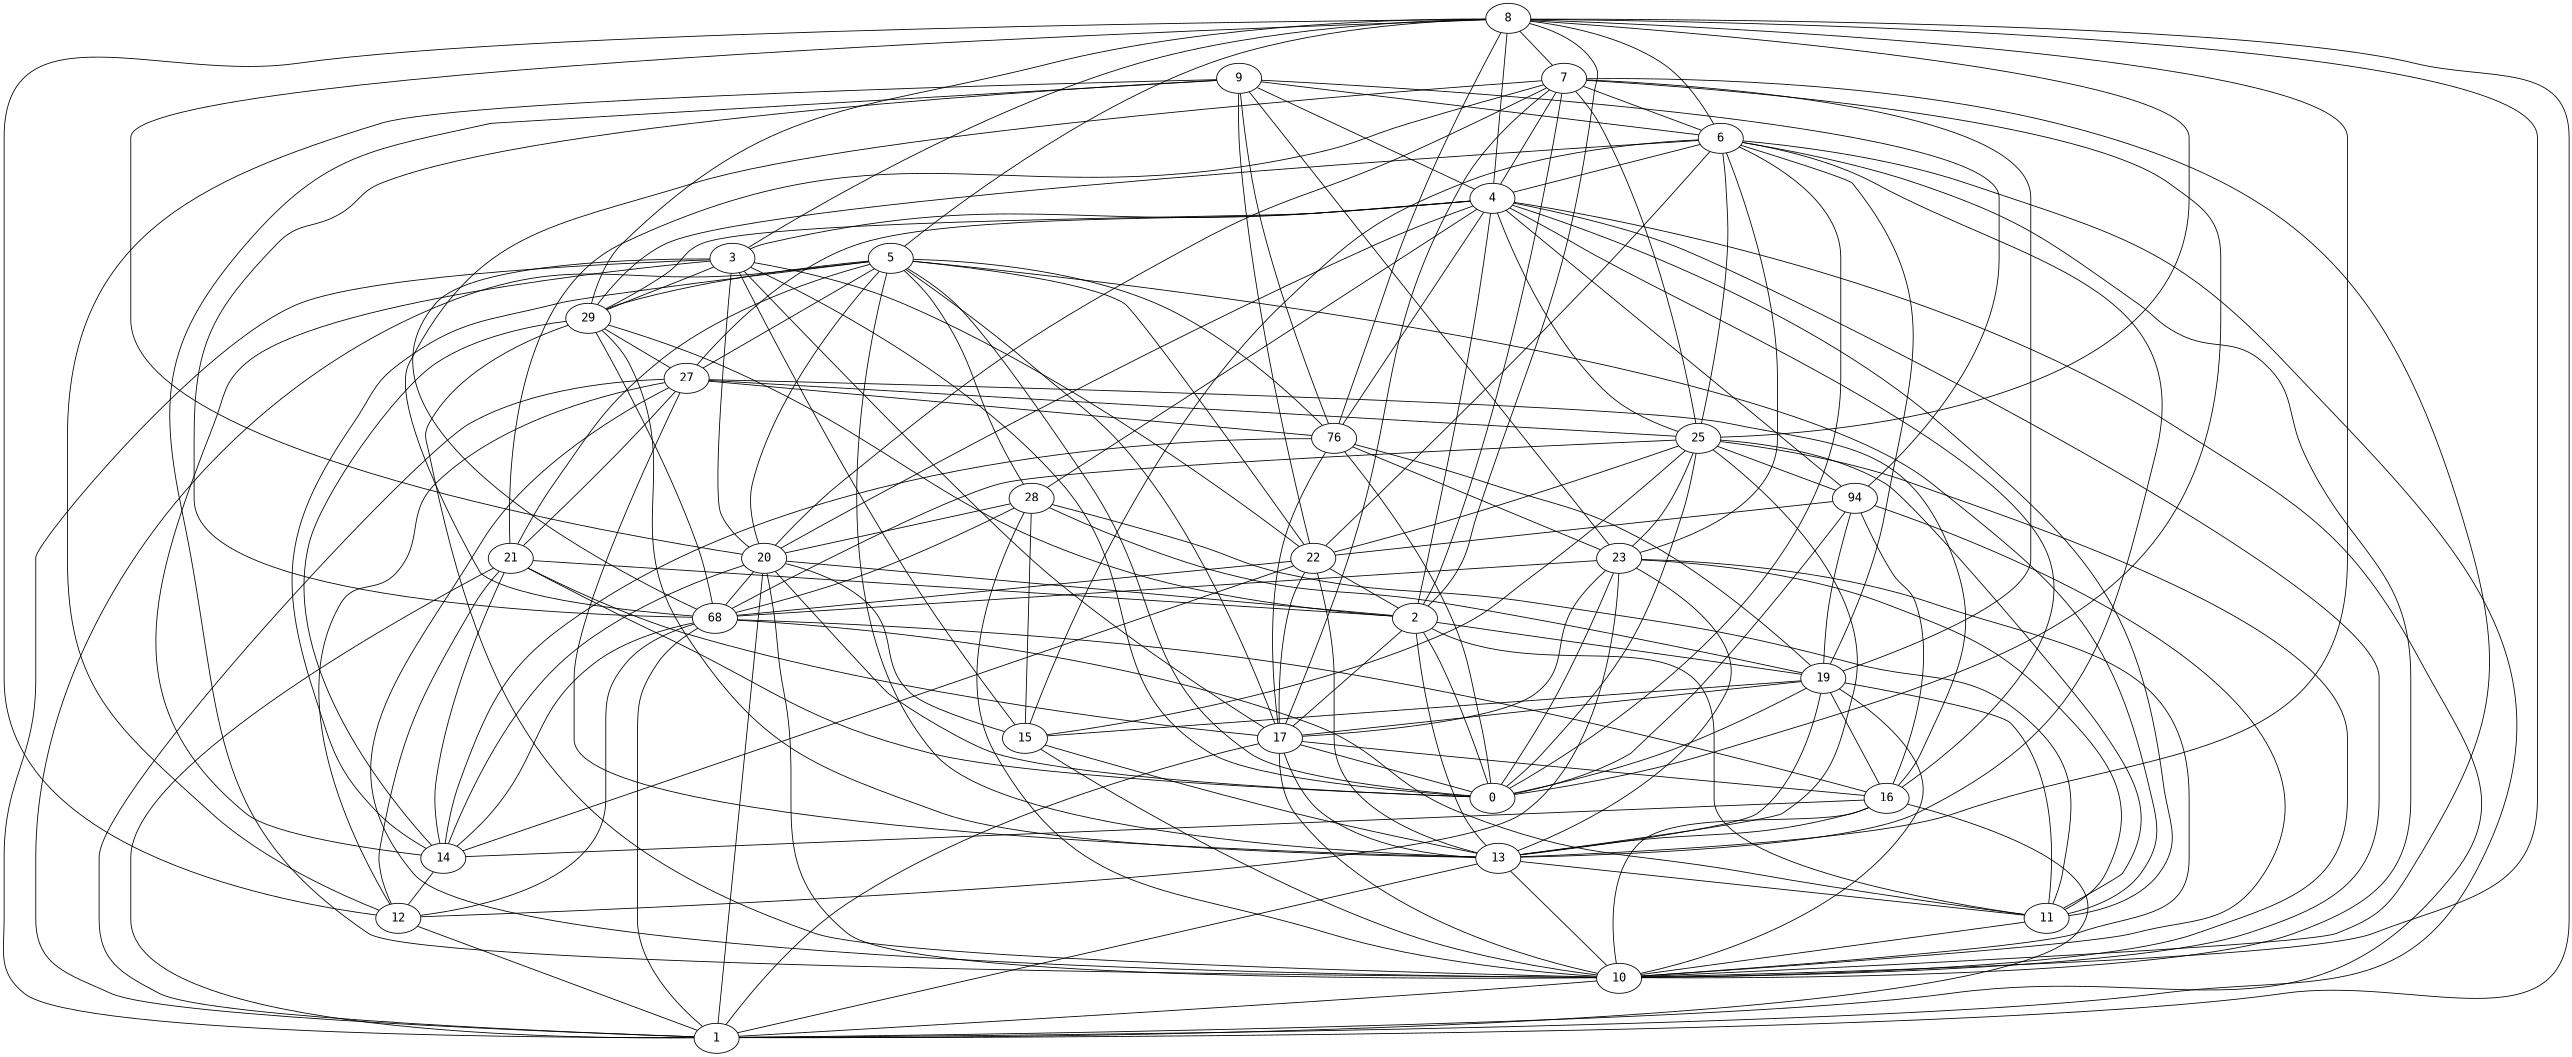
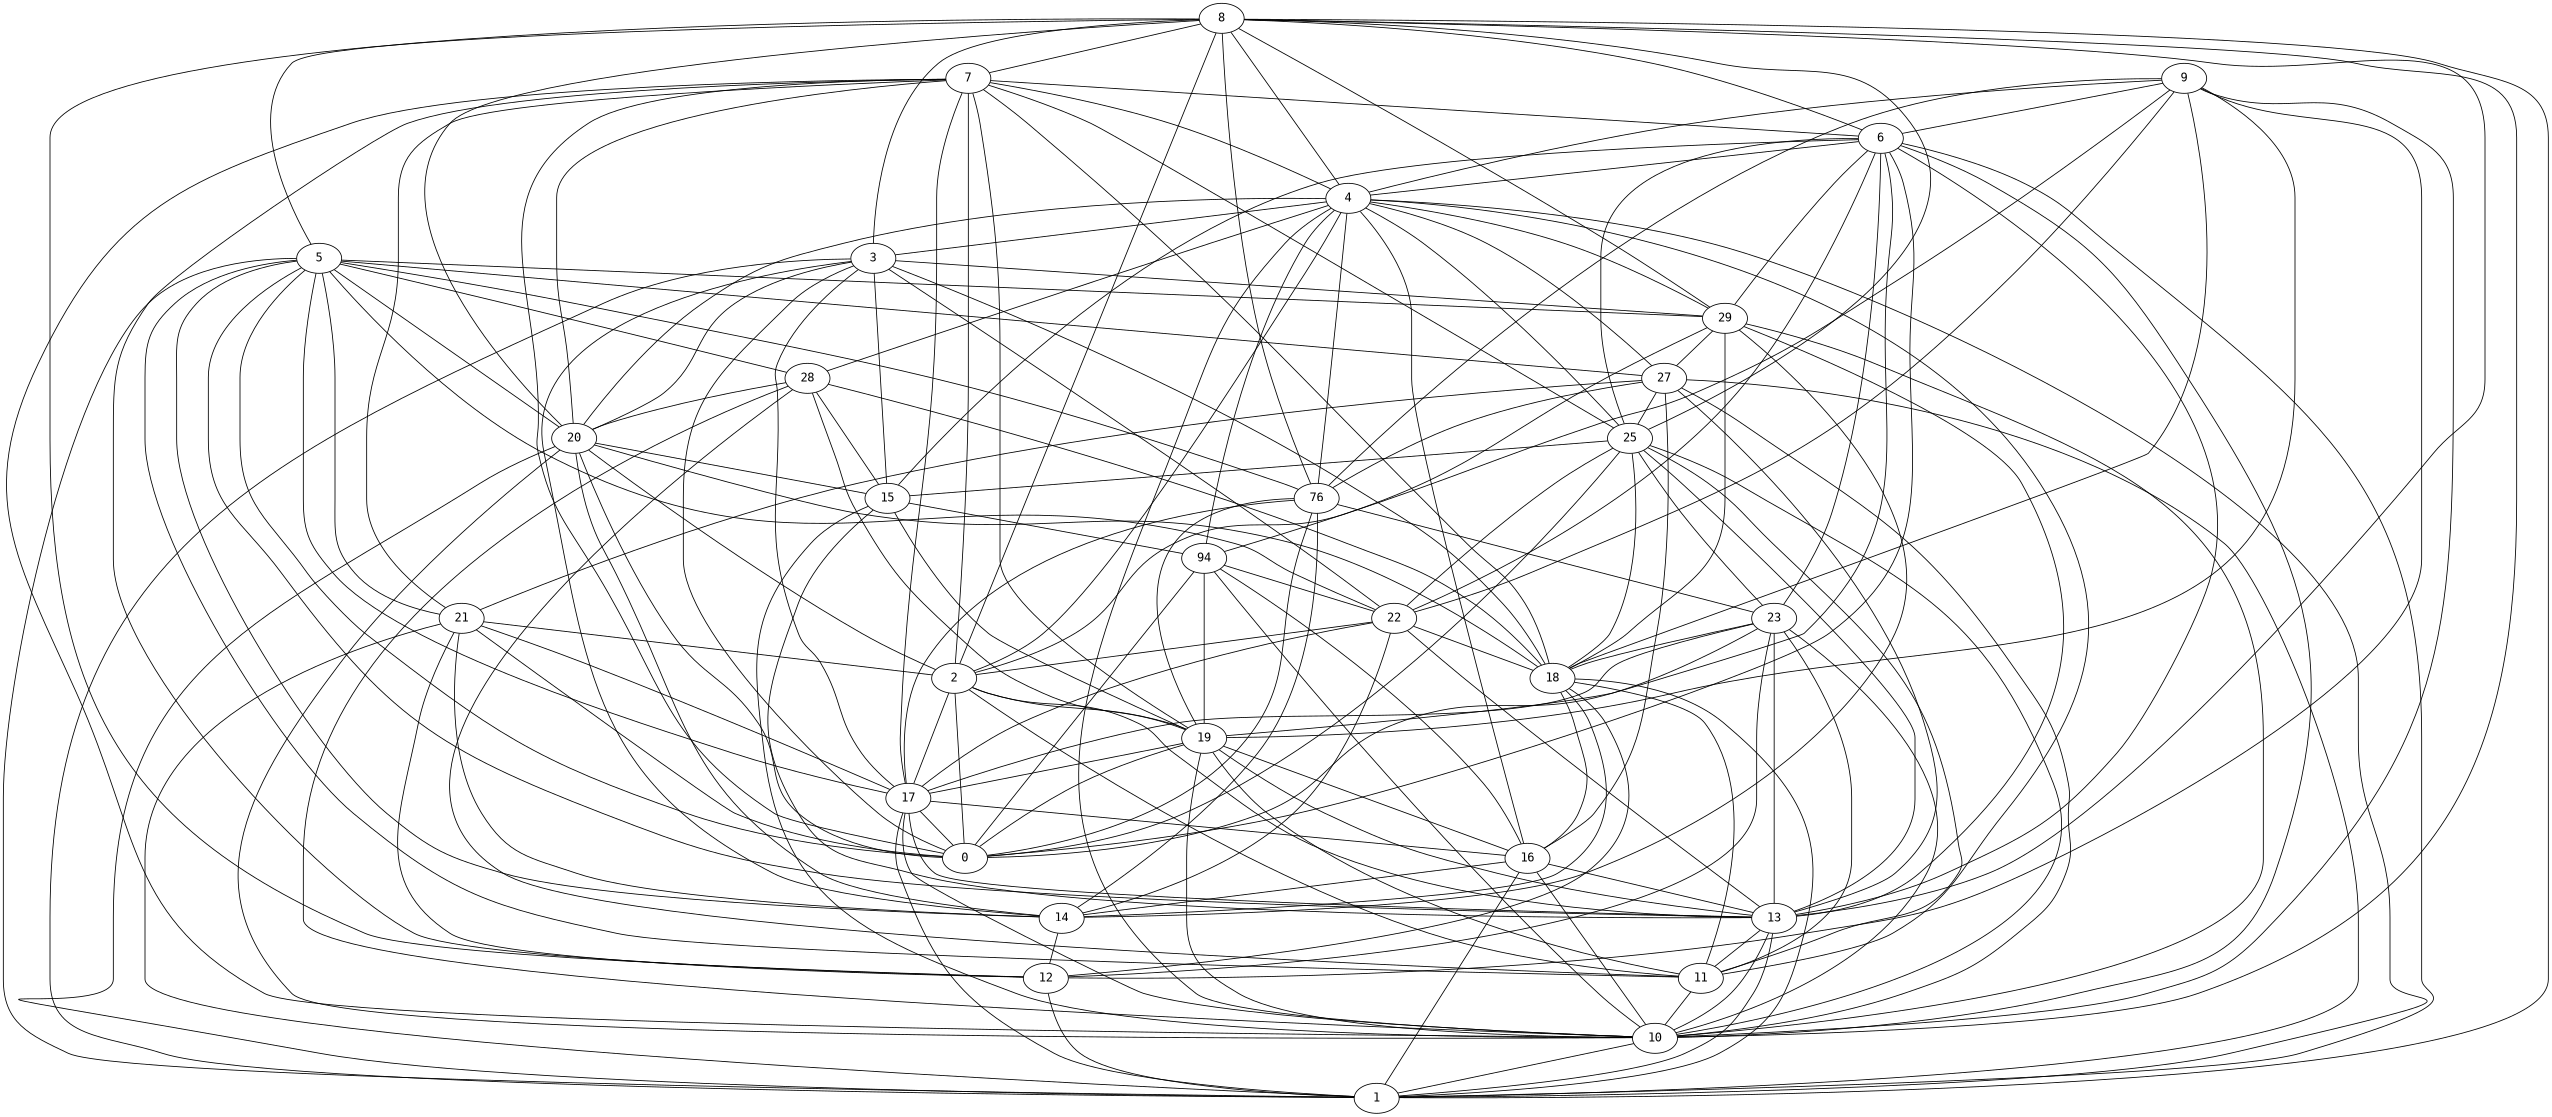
  digraph {
    fontname="DejaVu Sans Mono"
    node [fontname="DejaVu Sans Mono"]
    edge [color=black dir=none fontname="DejaVu Sans Mono"]
    13
    10
    1
    11
    29
    2
    27
    14
-   18 [label=68]
+   18
    0
    19
    17
    20
    25
    16
    21
    n17 [label=76]
    15
    12
    9
    6
    22
    4
    n24 [label=94]
    23
    3
    28
    5
    7
    8
    subgraph sub_1 {
      13
      10
      1
      11
      29
      2
      27
      14
      18
      0
      19
      17
      20
      25
      16
      21
      n17
      15
      12
      9
      6
      22
      4
      n24
      23
      3
      28
      5
      7
      8
    }
    13 -> 10
    13 -> 1
    13 -> 11
    10 -> 1
    11 -> 10
    29 -> 13
    29 -> 10
    29 -> 2
    29 -> 27
    29 -> 14
    29 -> 18
    2 -> 13
    2 -> 11
    2 -> 0
    2 -> 19
    2 -> 17
    27 -> 13
    27 -> 10
    27 -> 1
    27 -> 25
    27 -> 16
    27 -> 21
    27 -> n17
    14 -> 12
    18 -> 1
    18 -> 11
    18 -> 14
    18 -> 16
    18 -> 12
    19 -> 13
    19 -> 10
    19 -> 11
    19 -> 0
    19 -> 17
    19 -> 16
    19 -> 15
    17 -> 13
    17 -> 10
    17 -> 1
    17 -> 0
    17 -> 16
    20 -> 10
    20 -> 1
    20 -> 2
    20 -> 14
    20 -> 18
    20 -> 0
    20 -> 15
    25 -> 13
    25 -> 10
    25 -> 11
    25 -> 18
    25 -> 0
    25 -> 15
    25 -> 22
-   25 -> n24
+   15 -> n24
    25 -> 23
    16 -> 13
    16 -> 10
    16 -> 1
    16 -> 14
    21 -> 1
    21 -> 2
    21 -> 14
    21 -> 0
    21 -> 17
    21 -> 12
    n17 -> 14
    n17 -> 0
    n17 -> 19
    n17 -> 17
    n17 -> 23
    15 -> 13
    15 -> 10
    12 -> 1
    9 -> 10
    9 -> 18
    9 -> n17
    9 -> 12
    9 -> 6
    9 -> 22
    9 -> 4
    9 -> n24
-   9 -> 23
+   9 -> 19
    6 -> 13
    6 -> 10
    6 -> 1
    6 -> 29
    6 -> 0
    6 -> 19
    6 -> 25
    6 -> 15
    6 -> 22
    6 -> 4
    6 -> 23
    22 -> 13
    22 -> 2
    22 -> 14
    22 -> 18
    22 -> 17
    4 -> 10
    4 -> 1
    4 -> 11
    4 -> 29
    4 -> 2
    4 -> 27
    4 -> 20
    4 -> 25
    4 -> 16
    4 -> n17
    4 -> n24
    4 -> 3
    4 -> 28
    n24 -> 10
    n24 -> 0
    n24 -> 19
    n24 -> 16
    n24 -> 22
    23 -> 13
    23 -> 10
    23 -> 11
    23 -> 18
    23 -> 0
    23 -> 17
    23 -> 12
    3 -> 1
    3 -> 29
    3 -> 14
    3 -> 18
    3 -> 0
    3 -> 17
    3 -> 20
    3 -> 15
    3 -> 22
    28 -> 10
    28 -> 11
    28 -> 18
    28 -> 19
    28 -> 20
    28 -> 15
    5 -> 13
    5 -> 1
    5 -> 11
    5 -> 29
    5 -> 27
    5 -> 14
    5 -> 0
    5 -> 17
    5 -> 20
    5 -> 21
    5 -> n17
    5 -> 22
    5 -> 28
    7 -> 10
    7 -> 2
    7 -> 18
    7 -> 0
    7 -> 19
    7 -> 17
    7 -> 20
    7 -> 25
    7 -> 21
-   27 -> 12
+   7 -> 12
    7 -> 6
    7 -> 4
    8 -> 13
    8 -> 10
    8 -> 1
    8 -> 29
    8 -> 2
    8 -> 20
    8 -> 25
    8 -> n17
    8 -> 12
    8 -> 6
    8 -> 4
    8 -> 3
    8 -> 5
    8 -> 7
  }
